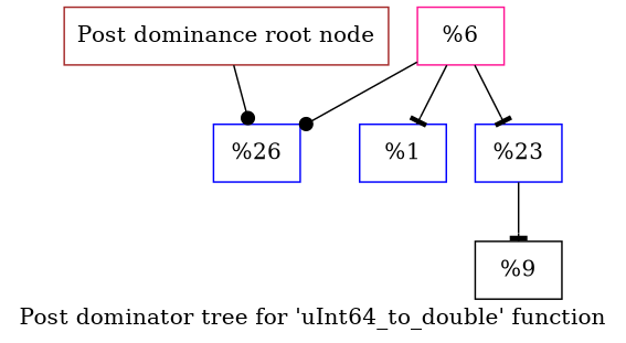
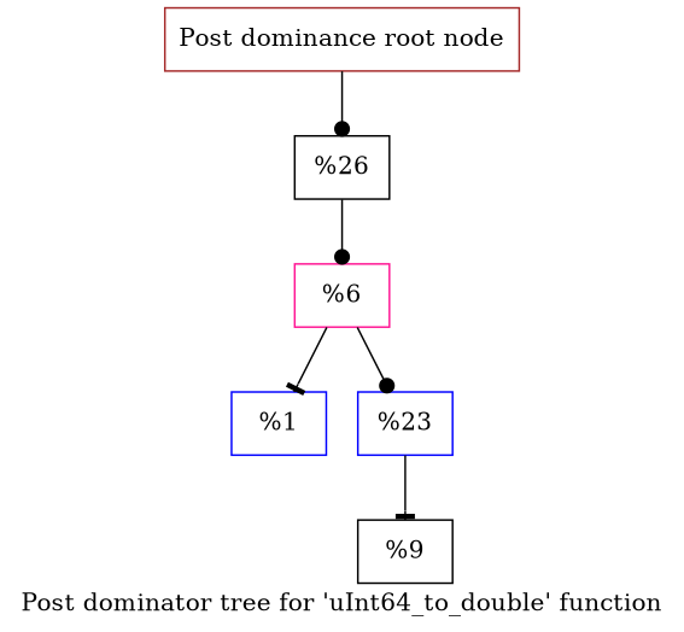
  digraph {
    label="Post dominator tree for 'uInt64_to_double' function"
    node [color=black shape=record]
    edge [arrowhead=tee]
    n1 [color=brown label="{Post dominance root node}"]
-   n2 [color=blue label="{%26}"]
+   n2 [label="{%26}"]
    n3 [color=deeppink label="{%6}"]
    n4 [color=blue label="{%1}"]
    n5 [color=blue label="{%23}"]
    n6 [label="{%9}"]
    n1 -> n2 [arrowhead=dot]
-   n3 -> n2 [arrowhead=dot]
+   n2 -> n3 [arrowhead=dot]
    n3 -> n4
-   n3 -> n5
+   n3 -> n5 [arrowhead=dot]
    n5 -> n6
  }
